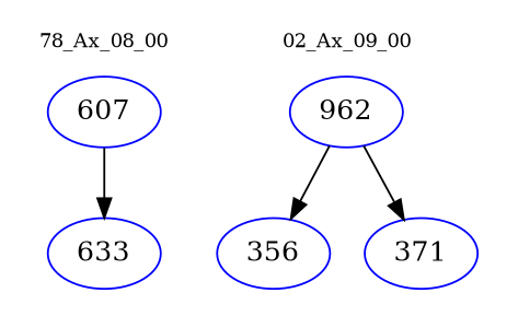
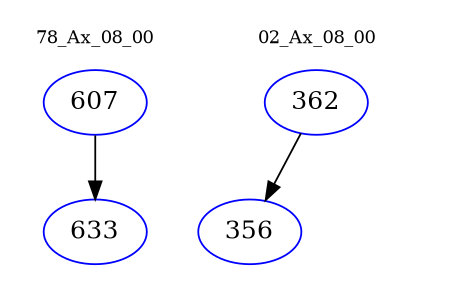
  digraph {
    node [color=blue]
    edge [color=black]
    n1 [label=607]
    n2 [label=633]
-   n3 [label=962]
+   n3 [label=362]
    n4 [label=356]
-   n5 [label=371]
    subgraph cluster_1 {
      color=white
      fontsize=10
      label="78_Ax_08_00"
      n1
      n2
    }
    subgraph cluster_2 {
      color=white
      fontsize=10
-     label="02_Ax_09_00"
+     label="02_Ax_08_00"
      n3
      n4
-     n5
    }
    n1 -> n2
    n3 -> n4
-   n3 -> n5
  }
